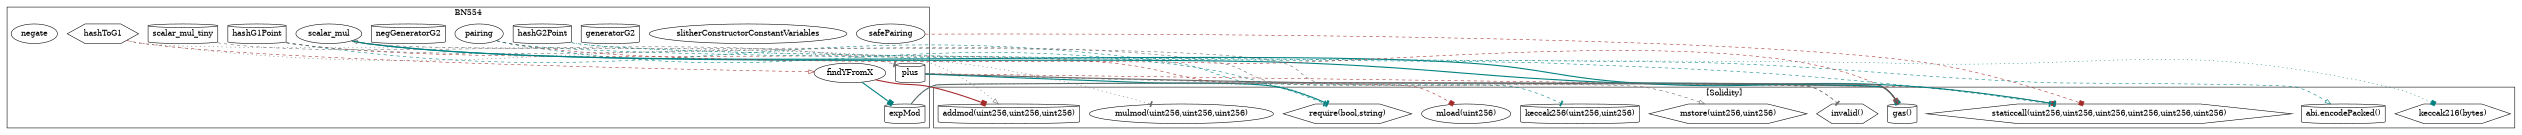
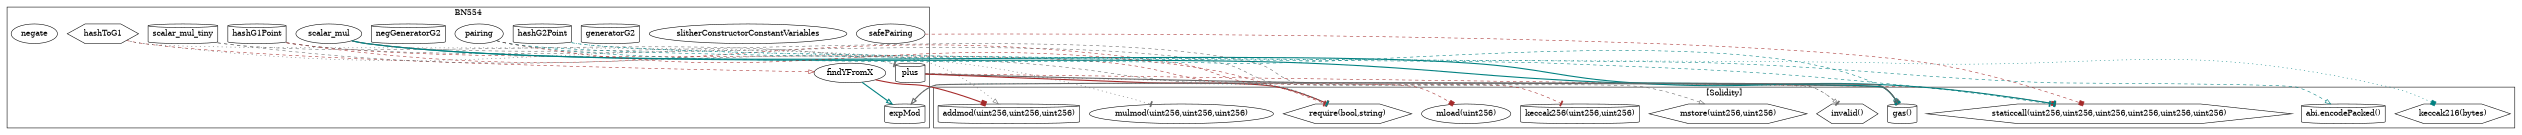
  strict digraph {
    node [shape=cylinder]
    edge [arrowhead=tee color=teal style=dashed]
    n1 [label=hashToG1 shape=hexagon]
    n2 [label=findYFromX shape=ellipse]
    n3 [label=slitherConstructorConstantVariables shape=ellipse]
    n4 [label=plus]
    n5 [label=generatorG2]
    n6 [label=hashG1Point]
    n7 [label=scalar_mul_tiny]
    n8 [label=negGeneratorG2]
    n9 [label=scalar_mul shape=ellipse]
    n10 [label=hashG2Point]
    n11 [label=expMod]
    n12 [label=pairing shape=ellipse]
    n13 [label=safePairing shape=ellipse]
    n14 [label=negate shape=ellipse]
    "addmod(uint256,uint256,uint256)"
    "mulmod(uint256,uint256,uint256)" [shape=ellipse]
    "staticcall(uint256,uint256,uint256,uint256,uint256,uint256)" [shape=hexagon]
    "gas()"
    "require(bool,string)" [shape=hexagon]
    "invalid()" [shape=hexagon]
    "mload(uint256)" [shape=ellipse]
    "keccak256(uint256,uint256)"
    "mstore(uint256,uint256)" [shape=hexagon]
    "abi.encodePacked()"
    n25 [label="keccak216(bytes)" shape=hexagon]
    subgraph cluster_1 {
      label=BN554
      n1
      n2
      n3
      n4
      n5
      n6
      n7
      n8
      n9
      n10
      n11
      n12
      n13
      n14
    }
    subgraph cluster_2 {
      label="[Solidity]"
      "addmod(uint256,uint256,uint256)"
      "mulmod(uint256,uint256,uint256)"
      "staticcall(uint256,uint256,uint256,uint256,uint256,uint256)"
      "gas()"
      "require(bool,string)"
      "invalid()"
      "mload(uint256)"
      "keccak256(uint256,uint256)"
      "mstore(uint256,uint256)"
      "abi.encodePacked()"
      n25
    }
    n1 -> n2 [arrowhead=onormal color=brown]
    n1 -> "addmod(uint256,uint256,uint256)" [arrowhead=onormal color=gray40 style=dotted]
    n1 -> "mulmod(uint256,uint256,uint256)" [color=gray40 style=dotted]
-   n2 -> n11 [arrowhead=box style=bold]
+   n2 -> n11 [arrowhead=onormal style=bold]
    n2 -> "addmod(uint256,uint256,uint256)" [arrowhead=box color=brown style=bold]
    n4 -> "staticcall(uint256,uint256,uint256,uint256,uint256,uint256)" [arrowhead=box color=brown]
    n4 -> "gas()" [arrowhead=box color=gray40 style=bold]
-   n4 -> "require(bool,string)" [style=bold]
-   n4 -> "invalid()" [color=gray40]
+   n4 -> "require(bool,string)" [color=brown style=bold]
+   n4 -> "invalid()" [color=gray40 style=dotted]
    n6 -> "mload(uint256)" [arrowhead=box color=brown]
-   n6 -> "keccak256(uint256,uint256)"
+   n6 -> "keccak256(uint256,uint256)" [color=brown]
    n6 -> "mstore(uint256,uint256)" [arrowhead=onormal color=gray40]
    n7 -> n4 [color=gray40]
+   n7 -> "require(bool,string)" [color=gray40]
    n9 -> "staticcall(uint256,uint256,uint256,uint256,uint256,uint256)" [style=bold]
    n9 -> "gas()" [style=bold]
-   "invalid()" -> n9 [arrowhead=onormal color=gray40]
+   n9 -> "invalid()" [arrowhead=onormal color=gray40]
    n10 -> "abi.encodePacked()" [arrowhead=onormal]
    n10 -> n25 [arrowhead=box style=dotted]
-   n11 -> "gas()" [arrowhead=onormal color=gray40 style=bold]
+   "gas()" -> n11 [arrowhead=onormal color=gray40 style=bold]
    n11 -> "require(bool,string)" [style=dotted]
    n12 -> "staticcall(uint256,uint256,uint256,uint256,uint256,uint256)"
-   n12 -> "gas()" [arrowhead=onormal color=brown]
-   n12 -> "require(bool,string)"
+   n12 -> "gas()" [arrowhead=onormal]
+   n12 -> "require(bool,string)" [color=brown]
    n13 -> "staticcall(uint256,uint256,uint256,uint256,uint256,uint256)" [arrowhead=box color=brown]
  }
